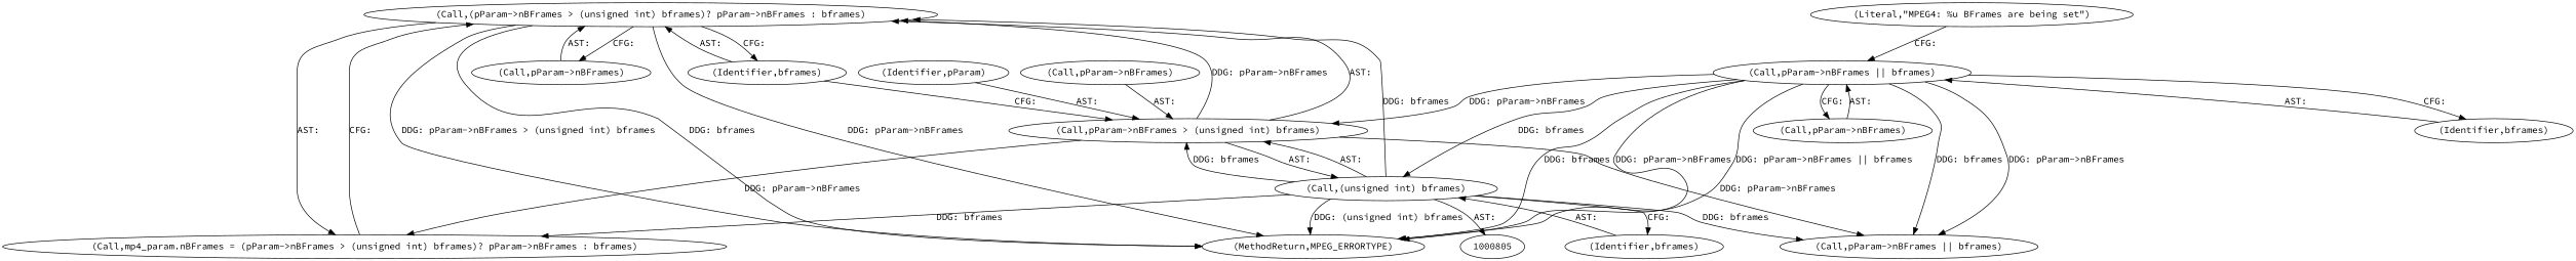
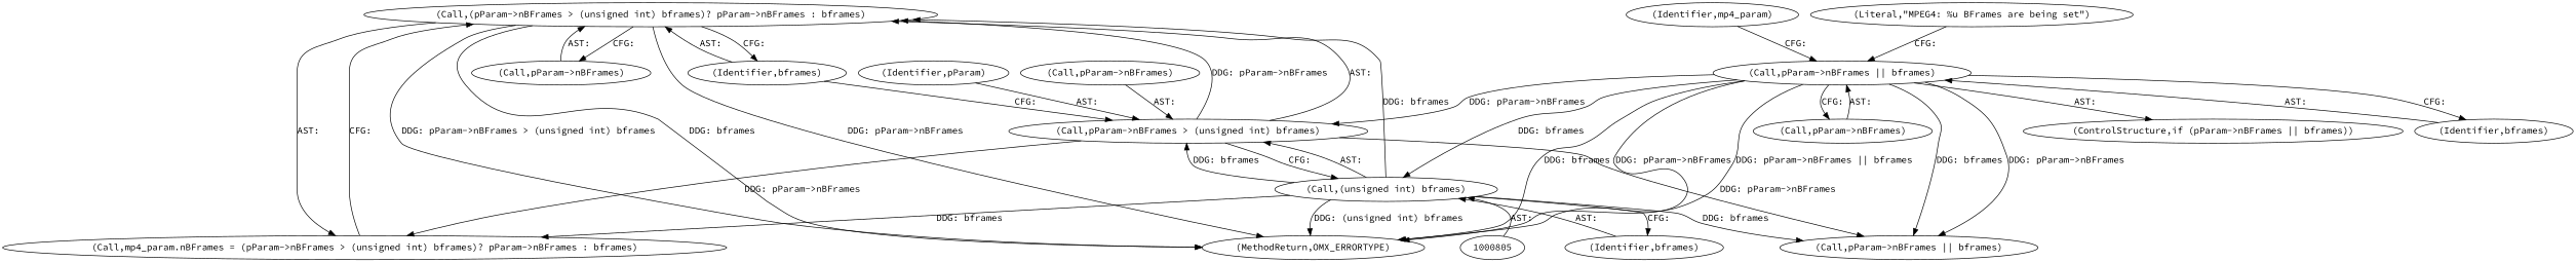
  digraph {
    fontname="Source Code Pro"
    node [fontname="Source Code Pro"]
    edge [fontname="Source Code Pro"]
    n1 [label="(Call,(pParam->nBFrames > (unsigned int) bframes)? pParam->nBFrames : bframes)"]
    n2 [label="(Identifier,bframes)"]
-   n3 [label="(MethodReturn,MPEG_ERRORTYPE)"]
+   n3 [label="(MethodReturn,OMX_ERRORTYPE)"]
    n4 [label="(Call,mp4_param.nBFrames = (pParam->nBFrames > (unsigned int) bframes)? pParam->nBFrames : bframes)"]
    n5 [label="(Call,pParam->nBFrames)"]
    n6 [label="(Call,pParam->nBFrames > (unsigned int) bframes)"]
    n7 [label="(Call,(unsigned int) bframes)"]
    n8 [label="(Call,pParam->nBFrames || bframes)"]
    n9 [label="(Identifier,bframes)"]
    n10 [label="(Call,pParam->nBFrames || bframes)"]
+   n11 [label="(ControlStructure,if (pParam->nBFrames || bframes))"]
    n12 [label="(Identifier,bframes)"]
    n13 [label="(Call,pParam->nBFrames)"]
+   n14 [label="(Identifier,mp4_param)"]
    n15 [label="(Literal,\"MPEG4: %u BFrames are being set\")"]
    n16 [label="(Identifier,pParam)"]
    n17 [label="(Call,pParam->nBFrames)"]
    1000805
    n1 -> n2 [label="CFG: "]
    n1 -> n3 [label="DDG: bframes"]
    n1 -> n3 [label="DDG: pParam->nBFrames"]
    n1 -> n3 [label="DDG: pParam->nBFrames > (unsigned int) bframes"]
    n1 -> n4 [label="AST: "]
    n1 -> n5 [label="CFG: "]
    n2 -> n1 [label="AST: "]
    n2 -> n6 [label="CFG: "]
    n4 -> n1 [label="CFG: "]
    n5 -> n1 [label="AST: "]
    n6 -> n1 [label="AST: "]
    n6 -> n1 [label="DDG: pParam->nBFrames"]
    n6 -> n4 [label="DDG: pParam->nBFrames"]
-   n6 -> n7 [label="AST: "]
+   n6 -> n7 [label="CFG: "]
    n6 -> n8 [label="DDG: pParam->nBFrames"]
    n7 -> n1 [label="DDG: bframes"]
    n7 -> n3 [label="DDG: (unsigned int) bframes"]
    n7 -> n4 [label="DDG: bframes"]
    n7 -> n6 [label="AST: "]
    n7 -> n6 [label="DDG: bframes"]
    n7 -> n8 [label="DDG: bframes"]
    n7 -> n9 [label="CFG: "]
    n9 -> n7 [label="AST: "]
    n10 -> n3 [label="DDG: pParam->nBFrames"]
    n10 -> n3 [label="DDG: pParam->nBFrames || bframes"]
    n10 -> n3 [label="DDG: bframes"]
    n10 -> n6 [label="DDG: pParam->nBFrames"]
    n10 -> n7 [label="DDG: bframes"]
    n10 -> n8 [label="DDG: pParam->nBFrames"]
    n10 -> n8 [label="DDG: bframes"]
+   n10 -> n11 [label="AST: "]
    n10 -> n12 [label="CFG: "]
    n10 -> n13 [label="CFG: "]
    n12 -> n10 [label="AST: "]
    n13 -> n10 [label="AST: "]
+   n14 -> n10 [label="CFG: "]
    n15 -> n10 [label="CFG: "]
    n16 -> n6 [label="AST: "]
    n17 -> n6 [label="AST: "]
-   n7 -> 1000805 [label="AST: "]
+   1000805 -> n7 [label="AST: "]
  }
